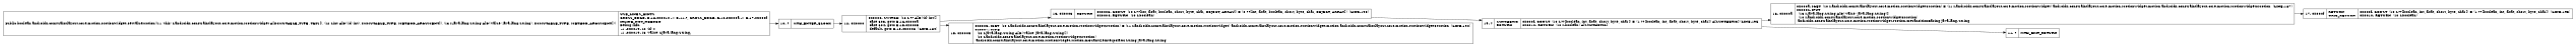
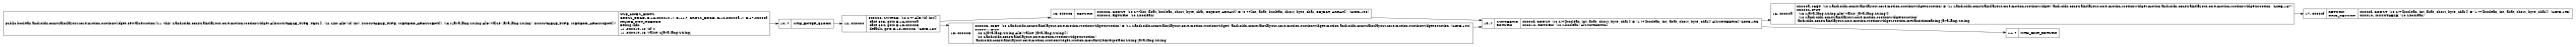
  digraph {
    rankdir=LR
    node [shape=record]
    n1 [label="{10\:\ ?|MTH_ENTER_BLOCK\l}"]
    n2 [label="{12\:\ 0x0000|0x0000: SWITCH  (r2 I:?? A[D('id' int)])\l case 603: goto B:16:0x000a\l case 604: goto B:15:0x0005\l default: goto B:13:0x0003  (LINE:184)\l}"]
    n3 [label="{13\:\ 0x0003|RETURN\l|0x0003: CONST  (r0 I:??[int, float, boolean, short, byte, char, OBJECT, ARRAY]) = (0 ??[int, float, boolean, short, byte, char, OBJECT, ARRAY])  (LINE:193)\l0x0004: RETURN  (r0 I:boolean) \l}"]
-   n4 [label="{15\:\ 0x0005|0x0005: IGET  (r0 I:androidx.constraintlayout.core.motion.MotionWidget$Motion) = (r1 I:androidx.constraintlayout.core.motion.MotionWidget) androidx.constraintlayout.core.motion.MotionWidget.motion androidx.constraintlayout.core.motion.MotionWidget$Motion  (LINE:190)\l0x0007: TYPE  \l  (r3 I:java.lang.String A[D('value' java.lang.String)])\l  (r0 I:androidx.constraintlayout.core.motion.MotionWidget$Motion)\l androidx.constraintlayout.core.motion.MotionWidget.Motion.mQuantizeInterpolatorString java.lang.String \l}"]
+   n4 [label="{15\:\ 0x0005|0x0005: IGET  (r0 I:androidx.constraintlayout.core.motion.MotionWidget$Motion) = (r1 I:androidx.constraintlayout.core.motion.MotionWidget) androidx.constraintlayout.core.motion.MotionWidget.motion androidx.constraintlayout.core.motion.MotionWidget$Motion  (LINE:190)\l0x0007: IPUT  \l  (r3 I:java.lang.String A[D('value' java.lang.String)])\l  (r0 I:androidx.constraintlayout.core.motion.MotionWidget$Motion)\l androidx.constraintlayout.core.motion.MotionWidget.Motion.mQuantizeInterpolatorString java.lang.String \l}"]
    n5 [label="{19\:\ ?|SYNTHETIC\lRETURN\l|0x000f: CONST  (r0 I:??[boolean, int, float, short, byte, char]) = (1 ??[boolean, int, float, short, byte, char]) A[SYNTHETIC] (LINE:195)\l0x0010: RETURN  (r0 I:boolean) A[SYNTHETIC]\l}"]
    n6 [label="{16\:\ 0x000a|0x000a: IGET  (r0 I:androidx.constraintlayout.core.motion.MotionWidget$Motion) = (r1 I:androidx.constraintlayout.core.motion.MotionWidget) androidx.constraintlayout.core.motion.MotionWidget.motion androidx.constraintlayout.core.motion.MotionWidget$Motion  (LINE:187)\l0x000c: IPUT  \l  (r3 I:java.lang.String A[D('value' java.lang.String)])\l  (r0 I:androidx.constraintlayout.core.motion.MotionWidget$Motion)\l androidx.constraintlayout.core.motion.MotionWidget.Motion.mTransitionEasing java.lang.String \l}"]
-   n7 [label="{17\:\ 0x000f|RETURN\lORIG_RETURN\l|0x000f: CONST  (r0 I:??[boolean, int, float, short, byte, char]) = (1 ??[boolean, int, float, short, byte, char])  (LINE:195)\l0x0010: RETURN  (r0 I:boolean) \l}"]
+   n7 [label="{17\:\ 0x000f|RETURN\lORIG_RETURN\l|0x000f: CONST  (r0 I:??[boolean, int, float, short, byte, char]) = (1 ??[boolean, int, float, short, byte, char])  (LINE:195)\l0x0010: IMMUTABLE  (r0 I:boolean) \l}"]
    n8 [label="{11\:\ ?|MTH_EXIT_RETURN\l}"]
    n9 [label="{public boolean androidx.constraintlayout.core.motion.MotionWidget.setValueMotion((r1 'this' I:androidx.constraintlayout.core.motion.MotionWidget A[IMMUTABLE_TYPE, THIS]), (r2 I:int A[D('id' int), IMMUTABLE_TYPE, METHOD_ARGUMENT]), (r3 I:java.lang.String A[D('value' java.lang.String), IMMUTABLE_TYPE, METHOD_ARGUMENT]))  | USE_LINES_HINTS\lCROSS_EDGE: B:18:0x0010 \-\> B:11:?, CROSS_EDGE: B:16:0x000a \-\> B:17:0x000f\lINLINE_NOT_NEEDED\lDebug Info:\l  \-1 \-0x0019: r2 'id' I\l  \-1 \-0x0019: r3 'value' Ljava\/lang\/String;\l}"]
    n1 -> n2
    n2 -> n3
    n2 -> n4
    n3 -> n5
+   n4 -> n5
    n5 -> n6
    n5 -> n8
    n6 -> n7
    n9 -> n1
  }
